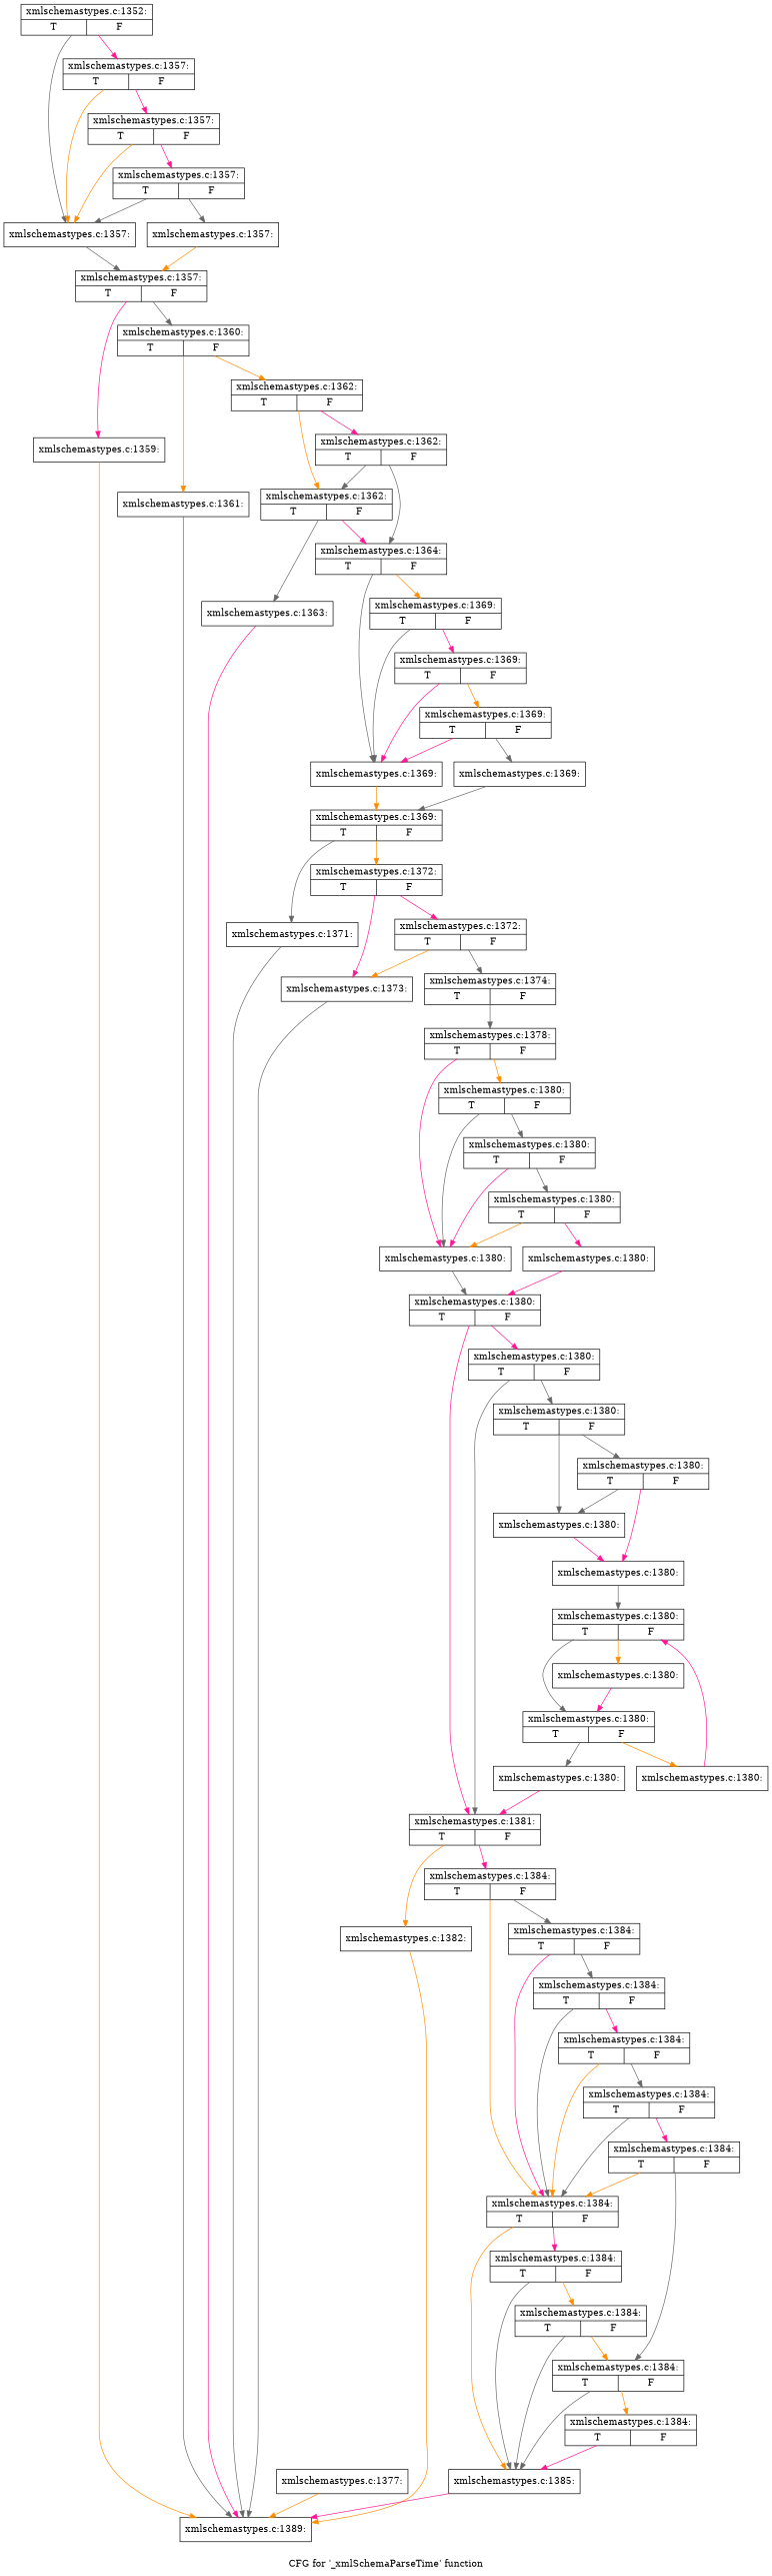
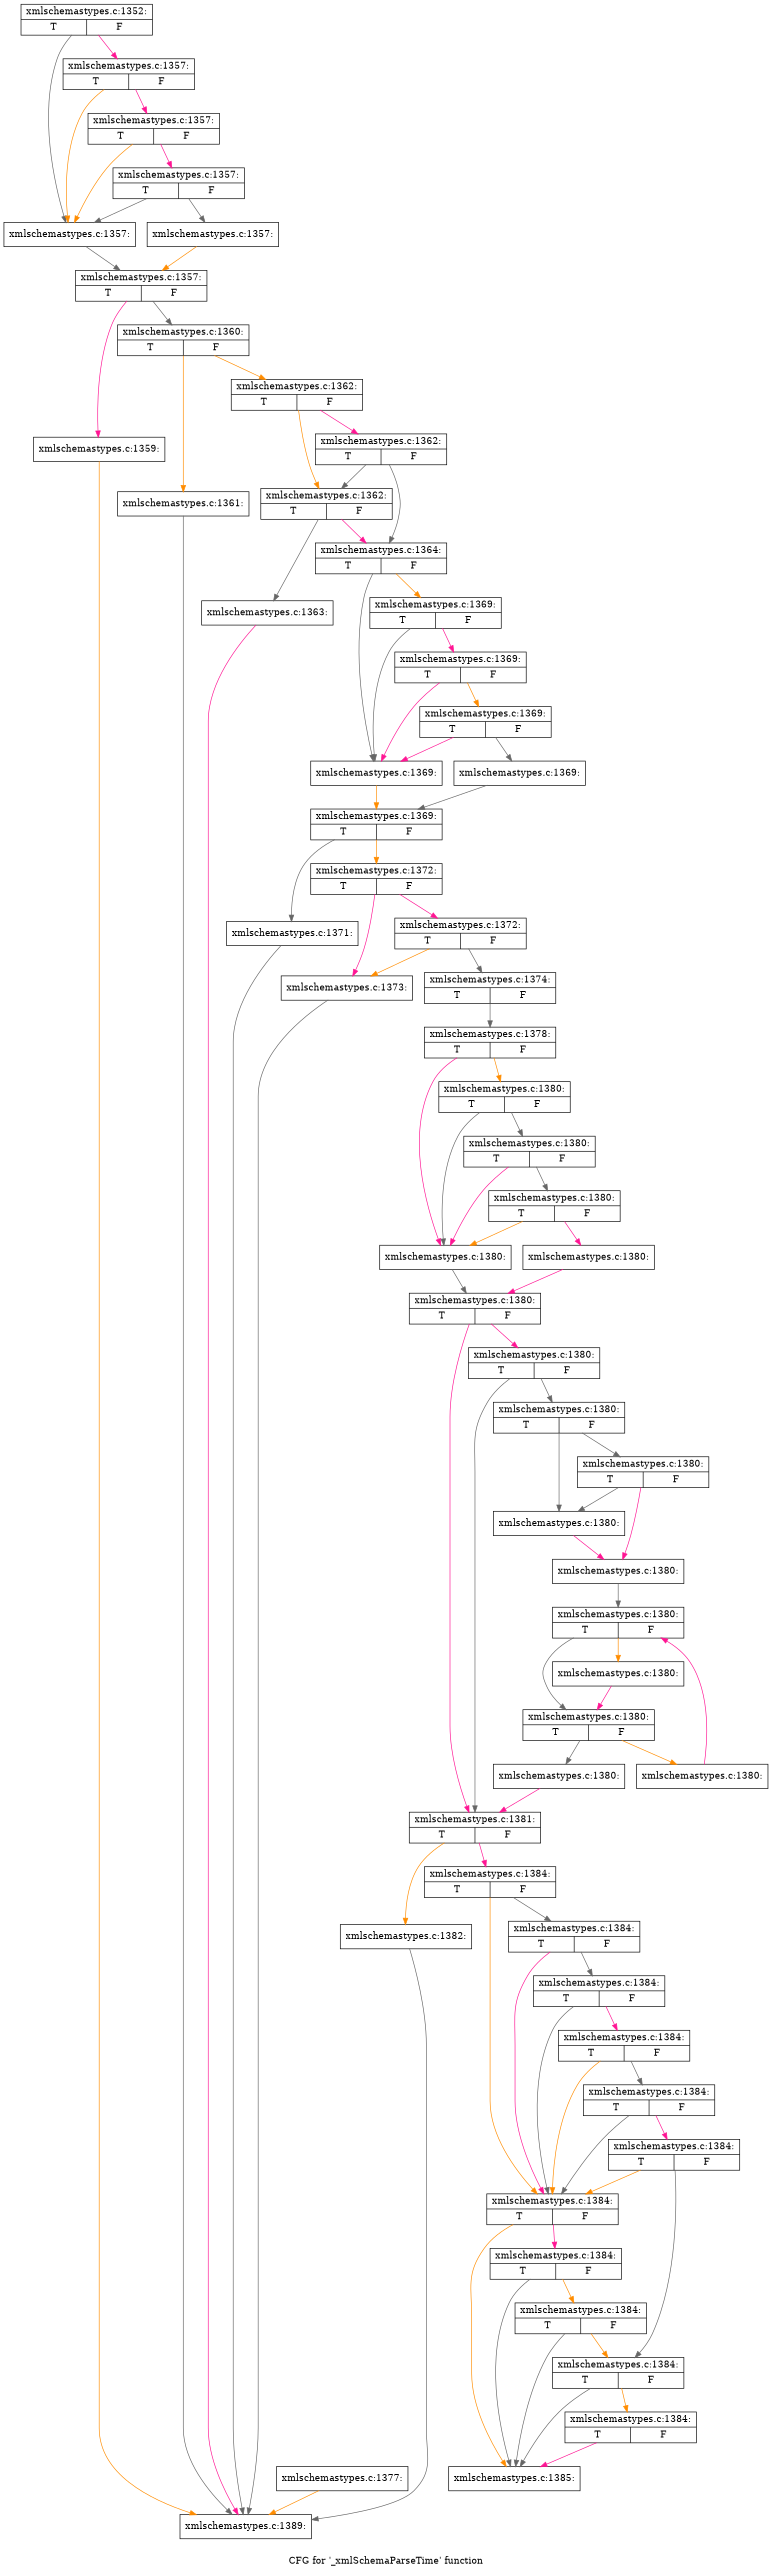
  digraph {
    label="CFG for '_xmlSchemaParseTime' function"
    node [shape=record]
    edge [color=gray40]
    n1 [label="{xmlschemastypes.c:1352:|{<s0>T|<s1>F}}"]
    n2 [label="{xmlschemastypes.c:1357:}"]
    n3 [label="{xmlschemastypes.c:1357:|{<s0>T|<s1>F}}"]
    n4 [label="{xmlschemastypes.c:1357:|{<s0>T|<s1>F}}"]
    n5 [label="{xmlschemastypes.c:1357:|{<s0>T|<s1>F}}"]
    n6 [label="{xmlschemastypes.c:1359:}"]
    n7 [label="{xmlschemastypes.c:1360:|{<s0>T|<s1>F}}"]
    n8 [label="{xmlschemastypes.c:1357:|{<s0>T|<s1>F}}"]
    n9 [label="{xmlschemastypes.c:1357:}"]
    n10 [label="{xmlschemastypes.c:1389:}"]
    n11 [label="{xmlschemastypes.c:1361:}"]
    n12 [label="{xmlschemastypes.c:1362:|{<s0>T|<s1>F}}"]
    n13 [label="{xmlschemastypes.c:1362:|{<s0>T|<s1>F}}"]
    n14 [label="{xmlschemastypes.c:1362:|{<s0>T|<s1>F}}"]
    n15 [label="{xmlschemastypes.c:1364:|{<s0>T|<s1>F}}"]
    n16 [label="{xmlschemastypes.c:1363:}"]
    n17 [label="{xmlschemastypes.c:1369:}"]
    n18 [label="{xmlschemastypes.c:1369:|{<s0>T|<s1>F}}"]
    n19 [label="{xmlschemastypes.c:1369:|{<s0>T|<s1>F}}"]
    n20 [label="{xmlschemastypes.c:1369:|{<s0>T|<s1>F}}"]
    n21 [label="{xmlschemastypes.c:1371:}"]
    n22 [label="{xmlschemastypes.c:1372:|{<s0>T|<s1>F}}"]
    n23 [label="{xmlschemastypes.c:1369:|{<s0>T|<s1>F}}"]
    n24 [label="{xmlschemastypes.c:1369:}"]
    n25 [label="{xmlschemastypes.c:1372:|{<s0>T|<s1>F}}"]
    n26 [label="{xmlschemastypes.c:1373:}"]
    n27 [label="{xmlschemastypes.c:1374:|{<s0>T|<s1>F}}"]
    n28 [label="{xmlschemastypes.c:1378:|{<s0>T|<s1>F}}"]
    n29 [label="{xmlschemastypes.c:1377:}"]
    n30 [label="{xmlschemastypes.c:1380:}"]
    n31 [label="{xmlschemastypes.c:1380:|{<s0>T|<s1>F}}"]
    n32 [label="{xmlschemastypes.c:1380:|{<s0>T|<s1>F}}"]
    n33 [label="{xmlschemastypes.c:1380:|{<s0>T|<s1>F}}"]
    n34 [label="{xmlschemastypes.c:1381:|{<s0>T|<s1>F}}"]
    n35 [label="{xmlschemastypes.c:1380:|{<s0>T|<s1>F}}"]
    n36 [label="{xmlschemastypes.c:1380:|{<s0>T|<s1>F}}"]
    n37 [label="{xmlschemastypes.c:1380:}"]
    n38 [label="{xmlschemastypes.c:1382:}"]
    n39 [label="{xmlschemastypes.c:1384:|{<s0>T|<s1>F}}"]
    n40 [label="{xmlschemastypes.c:1380:|{<s0>T|<s1>F}}"]
    n41 [label="{xmlschemastypes.c:1384:|{<s0>T|<s1>F}}"]
    n42 [label="{xmlschemastypes.c:1384:|{<s0>T|<s1>F}}"]
    n43 [label="{xmlschemastypes.c:1380:}"]
    n44 [label="{xmlschemastypes.c:1380:|{<s0>T|<s1>F}}"]
    n45 [label="{xmlschemastypes.c:1380:}"]
    n46 [label="{xmlschemastypes.c:1380:|{<s0>T|<s1>F}}"]
    n47 [label="{xmlschemastypes.c:1380:}"]
    n48 [label="{xmlschemastypes.c:1380:|{<s0>T|<s1>F}}"]
    n49 [label="{xmlschemastypes.c:1380:}"]
    n50 [label="{xmlschemastypes.c:1380:}"]
    n51 [label="{xmlschemastypes.c:1384:|{<s0>T|<s1>F}}"]
    n52 [label="{xmlschemastypes.c:1384:|{<s0>T|<s1>F}}"]
    n53 [label="{xmlschemastypes.c:1385:}"]
    n54 [label="{xmlschemastypes.c:1384:|{<s0>T|<s1>F}}"]
    n55 [label="{xmlschemastypes.c:1384:|{<s0>T|<s1>F}}"]
    n56 [label="{xmlschemastypes.c:1384:|{<s0>T|<s1>F}}"]
    n57 [label="{xmlschemastypes.c:1384:|{<s0>T|<s1>F}}"]
    n58 [label="{xmlschemastypes.c:1384:|{<s0>T|<s1>F}}"]
    n59 [label="{xmlschemastypes.c:1384:|{<s0>T|<s1>F}}"]
    n1 -> n2
    n1 -> n3 [color=deeppink]
    n2 -> n4
    n3 -> n2 [color=darkorange]
    n3 -> n5 [color=deeppink]
    n4 -> n6 [color=deeppink]
    n4 -> n7
    n5 -> n2 [color=darkorange]
    n5 -> n8 [color=deeppink]
    n6 -> n10 [color=darkorange]
    n7 -> n11 [color=darkorange]
    n7 -> n12 [color=darkorange]
    n8 -> n2
    n8 -> n9
    n9 -> n4 [color=darkorange]
    n11 -> n10
    n12 -> n13 [color=deeppink]
    n12 -> n14 [color=darkorange]
    n13 -> n14
    n13 -> n15
    n14 -> n15 [color=deeppink]
    n14 -> n16
    n15 -> n17
    n15 -> n18 [color=darkorange]
    n16 -> n10 [color=deeppink]
    n17 -> n19 [color=darkorange]
    n18 -> n17
    n18 -> n20 [color=deeppink]
    n19 -> n21
    n19 -> n22 [color=darkorange]
    n20 -> n17 [color=deeppink]
    n20 -> n23 [color=darkorange]
    n21 -> n10
    n22 -> n25 [color=deeppink]
    n22 -> n26 [color=deeppink]
    n23 -> n17 [color=deeppink]
    n23 -> n24
    n24 -> n19
    n25 -> n26 [color=darkorange]
    n25 -> n27
    n26 -> n10
    n27 -> n28
    n28 -> n30 [color=deeppink]
    n28 -> n31 [color=darkorange]
    n29 -> n10 [color=darkorange]
    n30 -> n32
    n31 -> n30
    n31 -> n33
    n32 -> n34 [color=deeppink]
    n32 -> n35 [color=deeppink]
    n33 -> n30 [color=deeppink]
    n33 -> n36
    n34 -> n38 [color=darkorange]
    n34 -> n39 [color=deeppink]
    n35 -> n34
    n35 -> n40
    n36 -> n30 [color=darkorange]
    n36 -> n37 [color=deeppink]
    n37 -> n32 [color=deeppink]
-   n38 -> n10 [color=darkorange]
+   n38 -> n10
    n39 -> n41
    n39 -> n42 [color=darkorange]
    n40 -> n43
    n40 -> n44
    n41 -> n42 [color=deeppink]
    n41 -> n51
    n42 -> n52 [color=deeppink]
    n42 -> n53 [color=darkorange]
    n43 -> n45 [color=deeppink]
    n44 -> n43
    n44 -> n45 [color=deeppink]
    n45 -> n46
    n46 -> n47 [color=darkorange]
    n46 -> n48
    n47 -> n48 [color=deeppink]
    n48 -> n49 [color=darkorange]
    n48 -> n50
    n49 -> n46 [color=deeppink]
    n50 -> n34 [color=deeppink]
    n51 -> n42
    n51 -> n54 [color=deeppink]
    n52 -> n53
    n52 -> n55 [color=darkorange]
-   n53 -> n10 [color=deeppink]
    n54 -> n42 [color=darkorange]
    n54 -> n56
    n55 -> n53
    n55 -> n58 [color=darkorange]
    n56 -> n42
    n56 -> n57 [color=deeppink]
    n57 -> n42 [color=darkorange]
    n57 -> n58
    n58 -> n53
    n58 -> n59 [color=darkorange]
    n59 -> n53 [color=deeppink]
  }
